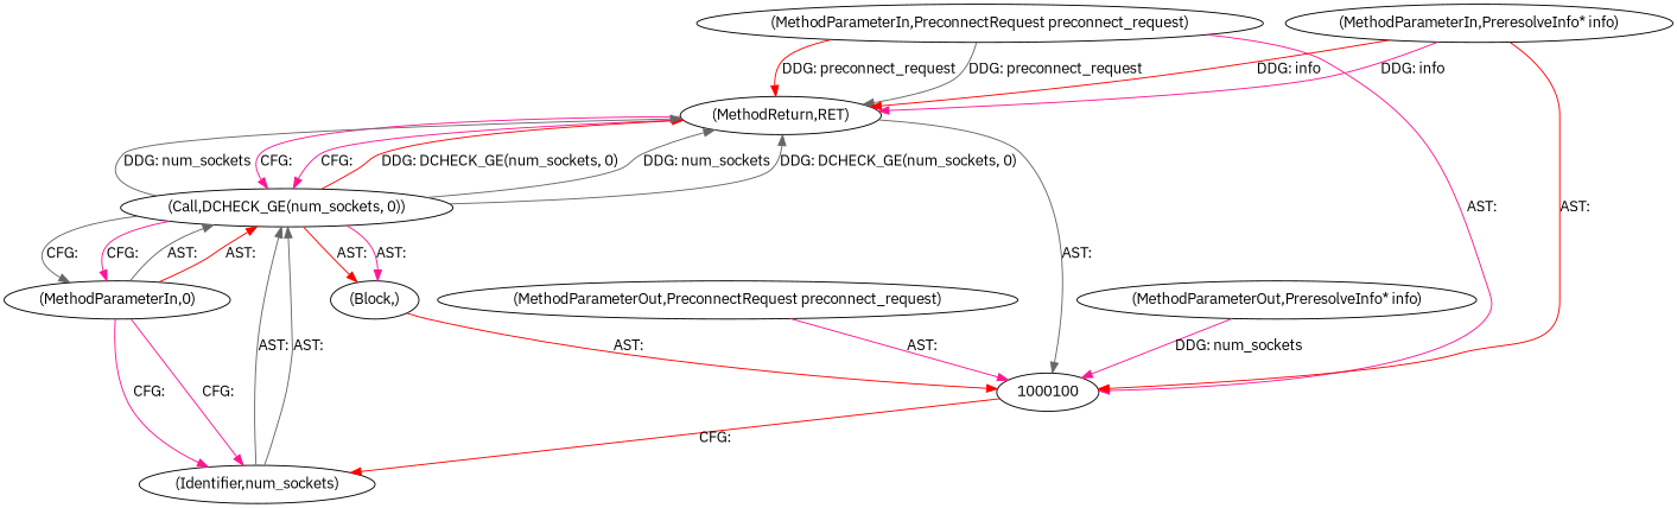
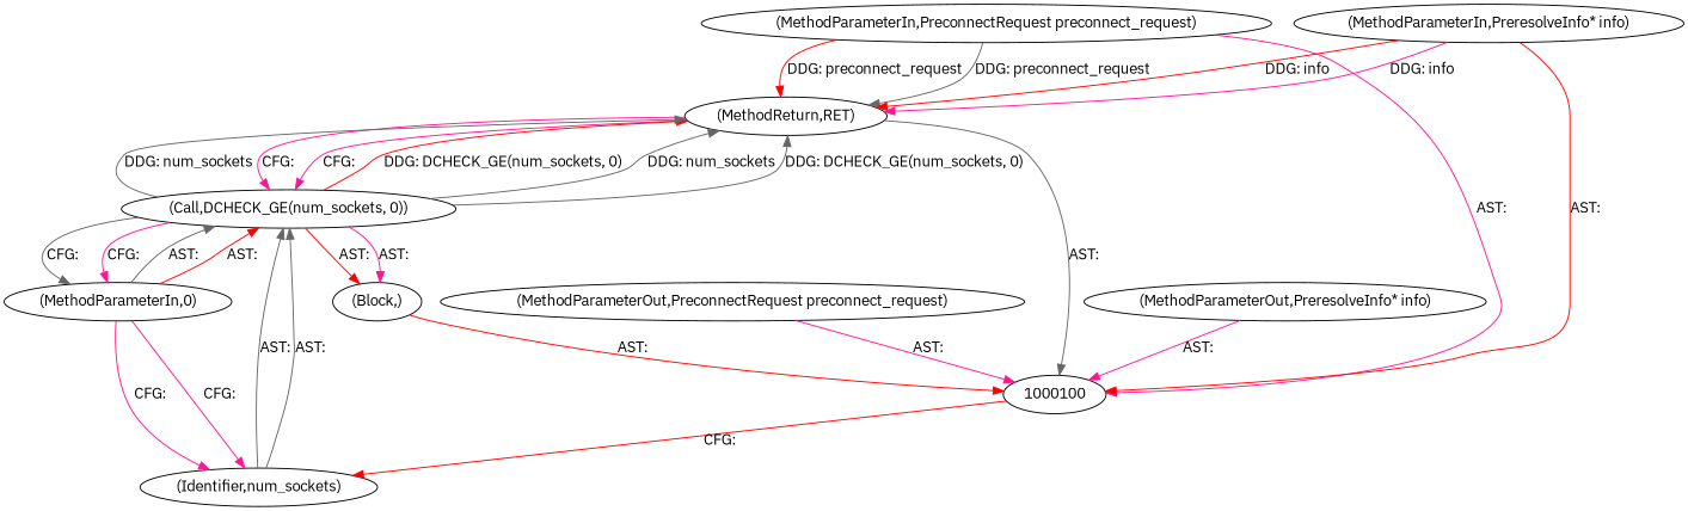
  digraph {
    fontname="IBM Plex Sans"
    node [fontname="IBM Plex Sans"]
    edge [color=deeppink fontname="IBM Plex Sans"]
    n1 [label="(MethodReturn,RET)"]
    n2 [label="(Call,DCHECK_GE(num_sockets, 0))"]
    1000100
    n4 [label="(Block,)"]
    n5 [label="(MethodParameterIn,0)"]
    n6 [label="(Identifier,num_sockets)"]
    n7 [label="(MethodParameterIn,PreconnectRequest preconnect_request)"]
    n8 [label="(MethodParameterOut,PreconnectRequest preconnect_request)"]
    n9 [label="(MethodParameterIn,PreresolveInfo* info)"]
    n10 [label="(MethodParameterOut,PreresolveInfo* info)"]
    n1 -> n2 [label="CFG: "]
    n1 -> n2 [label="CFG: "]
    n1 -> 1000100 [color=gray40 label="AST: "]
    n2 -> n1 [color=red label="DDG: DCHECK_GE(num_sockets, 0)"]
    n2 -> n1 [color=gray40 label="DDG: num_sockets"]
    n2 -> n1 [color=gray40 label="DDG: DCHECK_GE(num_sockets, 0)"]
    n2 -> n1 [color=gray40 label="DDG: num_sockets"]
    n2 -> n4 [color=red label="AST: "]
    n2 -> n4 [label="AST: "]
    n2 -> n5 [color=gray40 label="CFG: "]
    n2 -> n5 [label="CFG: "]
    1000100 -> n6 [color=red label="CFG: "]
    n4 -> 1000100 [color=red label="AST: "]
    n5 -> n2 [color=gray40 label="AST: "]
    n5 -> n2 [color=red label="AST: "]
    n5 -> n6 [label="CFG: "]
    n5 -> n6 [label="CFG: "]
    n6 -> n2 [color=gray40 label="AST: "]
    n6 -> n2 [color=gray40 label="AST: "]
    n7 -> n1 [color=red label="DDG: preconnect_request"]
    n7 -> n1 [color=gray40 label="DDG: preconnect_request"]
    n7 -> 1000100 [label="AST: "]
    n8 -> 1000100 [label="AST: "]
    n9 -> n1 [color=red label="DDG: info"]
    n9 -> n1 [label="DDG: info"]
    n9 -> 1000100 [color=red label="AST: "]
-   n10 -> 1000100 [label="DDG: num_sockets"]
+   n10 -> 1000100 [label="AST: "]
  }
